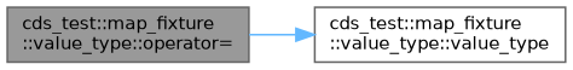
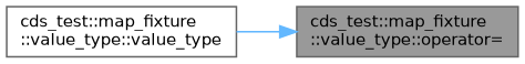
  digraph {
    rankdir=LR
    node [fontname=Helvetica fontsize=10 shape=box style=filled]
    n1 [color=gray40 fillcolor=grey60 fontcolor=black height=0.2 label="cds_test::map_fixture\l::value_type::operator=" width=0.4]
    n2 [color=grey40 fillcolor=white height=0.2 label="cds_test::map_fixture\l::value_type::value_type" width=0.4]
-   n1 -> n2 [color=steelblue1 fontname=Helvetica fontsize=10 labelfontname=Helvetica labelfontsize=10 style=solid]
+   n2 -> n1 [color=steelblue1 fontname=Helvetica fontsize=10 labelfontname=Helvetica labelfontsize=10 style=solid]
  }
